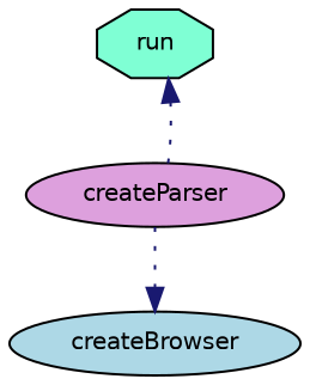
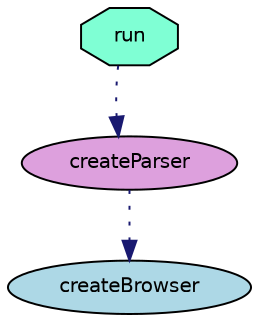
  digraph {
    rankdir=TB
    node [color=black fontname=Helvetica fontsize=10 shape=ellipse style=filled]
    edge [color=midnightblue fontname=Helvetica fontsize=10 labelfontname=Helvetica labelfontsize=10 style=dotted]
    n1 [fillcolor=aquamarine fontcolor=black height=0.2 label=run shape=octagon width=0.4]
    n2 [fillcolor=plum height=0.2 label=createParser width=0.4]
    n3 [fillcolor=lightblue height=0.2 label=createBrowser width=0.4]
-   n2 -> n1
+   n1 -> n2
    n2 -> n3
  }
